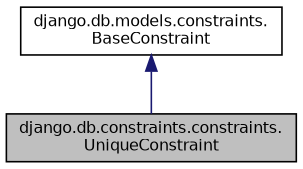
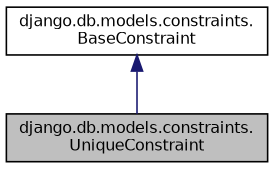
  digraph {
    node [color=black fontname=Helvetica fontsize=10 shape=record style=filled]
-   n1 [fillcolor=grey75 fontcolor=black height=0.2 label="django.db.constraints.constraints.\lUniqueConstraint" width=0.4]
+   n1 [fillcolor=grey75 fontcolor=black height=0.2 label="django.db.models.constraints.\lUniqueConstraint" width=0.4]
    n2 [fillcolor=white height=0.2 label="django.db.models.constraints.\lBaseConstraint" width=0.4]
    n2 -> n1 [color=midnightblue dir=back fontname=Helvetica fontsize=10 labelfontname=Helvetica labelfontsize=10 style=solid]
  }
